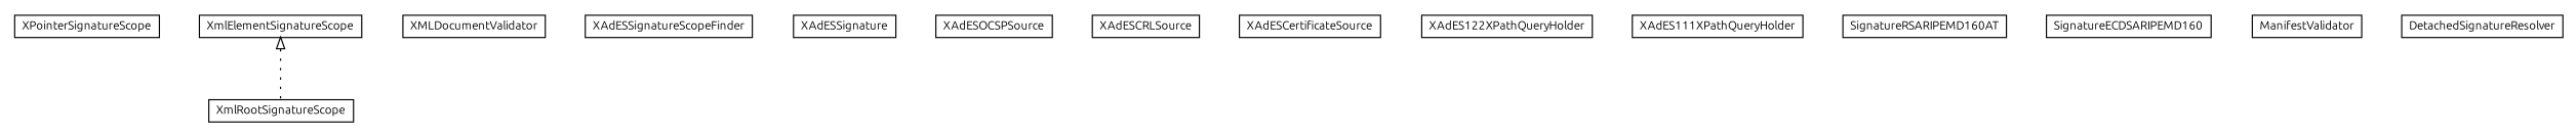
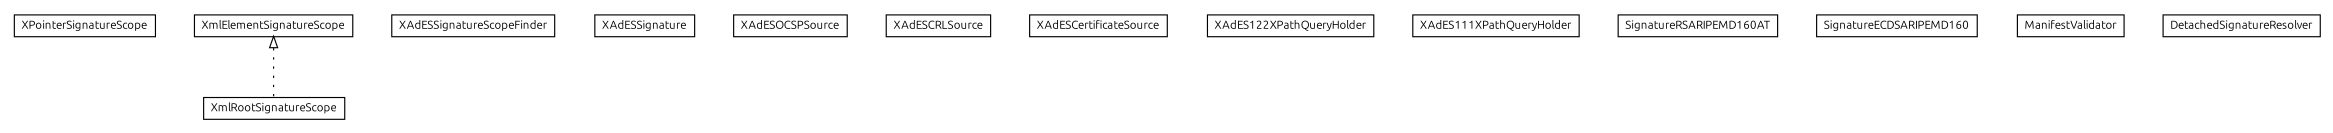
  digraph {
    nodesep=0.25
    ranksep=0.5
    fontname=Ubuntu
    node [fontcolor=black fontname=Ubuntu fontsize=10.0 shape=plaintext]
    n1 [label=<<table title="eu.europa.esig.dss.xades.validation.XPointerSignatureScope" border="0" cellborder="1" cellspacing="0" cellpadding="2" port="p" href="./XPointerSignatureScope.html"> 		<tr><td><table border="0" cellspacing="0" cellpadding="1"> <tr><td align="center" balign="center"> XPointerSignatureScope </td></tr> 		</table></td></tr> 		</table>>]
    n2 [label=<<table title="eu.europa.esig.dss.xades.validation.XmlRootSignatureScope" border="0" cellborder="1" cellspacing="0" cellpadding="2" port="p" href="./XmlRootSignatureScope.html"> 		<tr><td><table border="0" cellspacing="0" cellpadding="1"> <tr><td align="center" balign="center"> XmlRootSignatureScope </td></tr> 		</table></td></tr> 		</table>>]
    n3 [label=<<table title="eu.europa.esig.dss.xades.validation.XmlElementSignatureScope" border="0" cellborder="1" cellspacing="0" cellpadding="2" port="p" href="./XmlElementSignatureScope.html"> 		<tr><td><table border="0" cellspacing="0" cellpadding="1"> <tr><td align="center" balign="center"> XmlElementSignatureScope </td></tr> 		</table></td></tr> 		</table>>]
-   n4 [label=<<table title="eu.europa.esig.dss.xades.validation.XMLDocumentValidator" border="0" cellborder="1" cellspacing="0" cellpadding="2" port="p" href="./XMLDocumentValidator.html"> 		<tr><td><table border="0" cellspacing="0" cellpadding="1"> <tr><td align="center" balign="center"> XMLDocumentValidator </td></tr> 		</table></td></tr> 		</table>>]
    n5 [label=<<table title="eu.europa.esig.dss.xades.validation.XAdESSignatureScopeFinder" border="0" cellborder="1" cellspacing="0" cellpadding="2" port="p" href="./XAdESSignatureScopeFinder.html"> 		<tr><td><table border="0" cellspacing="0" cellpadding="1"> <tr><td align="center" balign="center"> XAdESSignatureScopeFinder </td></tr> 		</table></td></tr> 		</table>>]
    n6 [label=<<table title="eu.europa.esig.dss.xades.validation.XAdESSignature" border="0" cellborder="1" cellspacing="0" cellpadding="2" port="p" href="./XAdESSignature.html"> 		<tr><td><table border="0" cellspacing="0" cellpadding="1"> <tr><td align="center" balign="center"> XAdESSignature </td></tr> 		</table></td></tr> 		</table>>]
    n7 [label=<<table title="eu.europa.esig.dss.xades.validation.XAdESOCSPSource" border="0" cellborder="1" cellspacing="0" cellpadding="2" port="p" href="./XAdESOCSPSource.html"> 		<tr><td><table border="0" cellspacing="0" cellpadding="1"> <tr><td align="center" balign="center"> XAdESOCSPSource </td></tr> 		</table></td></tr> 		</table>>]
    n8 [label=<<table title="eu.europa.esig.dss.xades.validation.XAdESCRLSource" border="0" cellborder="1" cellspacing="0" cellpadding="2" port="p" href="./XAdESCRLSource.html"> 		<tr><td><table border="0" cellspacing="0" cellpadding="1"> <tr><td align="center" balign="center"> XAdESCRLSource </td></tr> 		</table></td></tr> 		</table>>]
    n9 [label=<<table title="eu.europa.esig.dss.xades.validation.XAdESCertificateSource" border="0" cellborder="1" cellspacing="0" cellpadding="2" port="p" href="./XAdESCertificateSource.html"> 		<tr><td><table border="0" cellspacing="0" cellpadding="1"> <tr><td align="center" balign="center"> XAdESCertificateSource </td></tr> 		</table></td></tr> 		</table>>]
    n10 [label=<<table title="eu.europa.esig.dss.xades.validation.XAdES122XPathQueryHolder" border="0" cellborder="1" cellspacing="0" cellpadding="2" port="p" href="./XAdES122XPathQueryHolder.html"> 		<tr><td><table border="0" cellspacing="0" cellpadding="1"> <tr><td align="center" balign="center"> XAdES122XPathQueryHolder </td></tr> 		</table></td></tr> 		</table>>]
    n11 [label=<<table title="eu.europa.esig.dss.xades.validation.XAdES111XPathQueryHolder" border="0" cellborder="1" cellspacing="0" cellpadding="2" port="p" href="./XAdES111XPathQueryHolder.html"> 		<tr><td><table border="0" cellspacing="0" cellpadding="1"> <tr><td align="center" balign="center"> XAdES111XPathQueryHolder </td></tr> 		</table></td></tr> 		</table>>]
    n12 [label=<<table title="eu.europa.esig.dss.xades.validation.SignatureRSARIPEMD160AT" border="0" cellborder="1" cellspacing="0" cellpadding="2" port="p" href="./SignatureRSARIPEMD160AT.html"> 		<tr><td><table border="0" cellspacing="0" cellpadding="1"> <tr><td align="center" balign="center"> SignatureRSARIPEMD160AT </td></tr> 		</table></td></tr> 		</table>>]
    n13 [label=<<table title="eu.europa.esig.dss.xades.validation.SignatureECDSARIPEMD160" border="0" cellborder="1" cellspacing="0" cellpadding="2" port="p" href="./SignatureECDSARIPEMD160.html"> 		<tr><td><table border="0" cellspacing="0" cellpadding="1"> <tr><td align="center" balign="center"> SignatureECDSARIPEMD160 </td></tr> 		</table></td></tr> 		</table>>]
    n14 [label=<<table title="eu.europa.esig.dss.xades.validation.ManifestValidator" border="0" cellborder="1" cellspacing="0" cellpadding="2" port="p" href="./ManifestValidator.html"> 		<tr><td><table border="0" cellspacing="0" cellpadding="1"> <tr><td align="center" balign="center"> ManifestValidator </td></tr> 		</table></td></tr> 		</table>>]
    n15 [label=<<table title="eu.europa.esig.dss.xades.validation.DetachedSignatureResolver" border="0" cellborder="1" cellspacing="0" cellpadding="2" port="p" href="./DetachedSignatureResolver.html"> 		<tr><td><table border="0" cellspacing="0" cellpadding="1"> <tr><td align="center" balign="center"> DetachedSignatureResolver </td></tr> 		</table></td></tr> 		</table>>]
    n3 -> n2 [arrowtail=empty dir=back fontname=Ubuntu fontsize=10 headport=p labelfontname=arial labelfontsize=10 tailport=p color=black style=dotted]
  }
